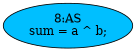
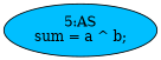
  strict digraph {
    fontname="DejaVu Serif"
-   n1 [ast="<pyverilog.vparser.ast.Assign object at 0x7f4001cf8490>" def_var="['sum']" fillcolor=deepskyblue label="8:AS\nsum = a ^ b;" statements="[]" style=filled typ=Assign use_var="['a', 'b']" fontname="DejaVu Serif"]
+   n1 [ast="<pyverilog.vparser.ast.Assign object at 0x7f4001cf8490>" def_var="['sum']" fillcolor=deepskyblue label="5:AS\nsum = a ^ b;" statements="[]" style=filled typ=Assign use_var="['a', 'b']" fontname="DejaVu Serif"]
  }
